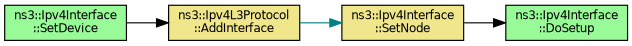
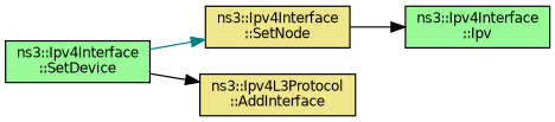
  digraph {
    rankdir=RL
    node [color=black fillcolor=palegreen fontname=Helvetica fontsize=10 shape=record style=filled]
    edge [color=black dir=back fontname=Helvetica fontsize=10 labelfontname=Helvetica labelfontsize=10 style=solid]
-   n1 [fontcolor=black height=0.2 label="ns3::Ipv4Interface\l::DoSetup" width=0.4]
+   n1 [fontcolor=black height=0.2 label="ns3::Ipv4Interface\l::Ipv" width=0.4]
    n2 [fillcolor=khaki height=0.2 label="ns3::Ipv4Interface\l::SetNode" width=0.4]
    n3 [height=0.2 label="ns3::Ipv4Interface\l::SetDevice" width=0.4]
    n4 [fillcolor=khaki height=0.2 label="ns3::Ipv4L3Protocol\l::AddInterface" width=0.4]
    n1 -> n2
-   n2 -> n4 [color=teal]
+   n2 -> n3 [color=teal]
    n4 -> n3
  }
